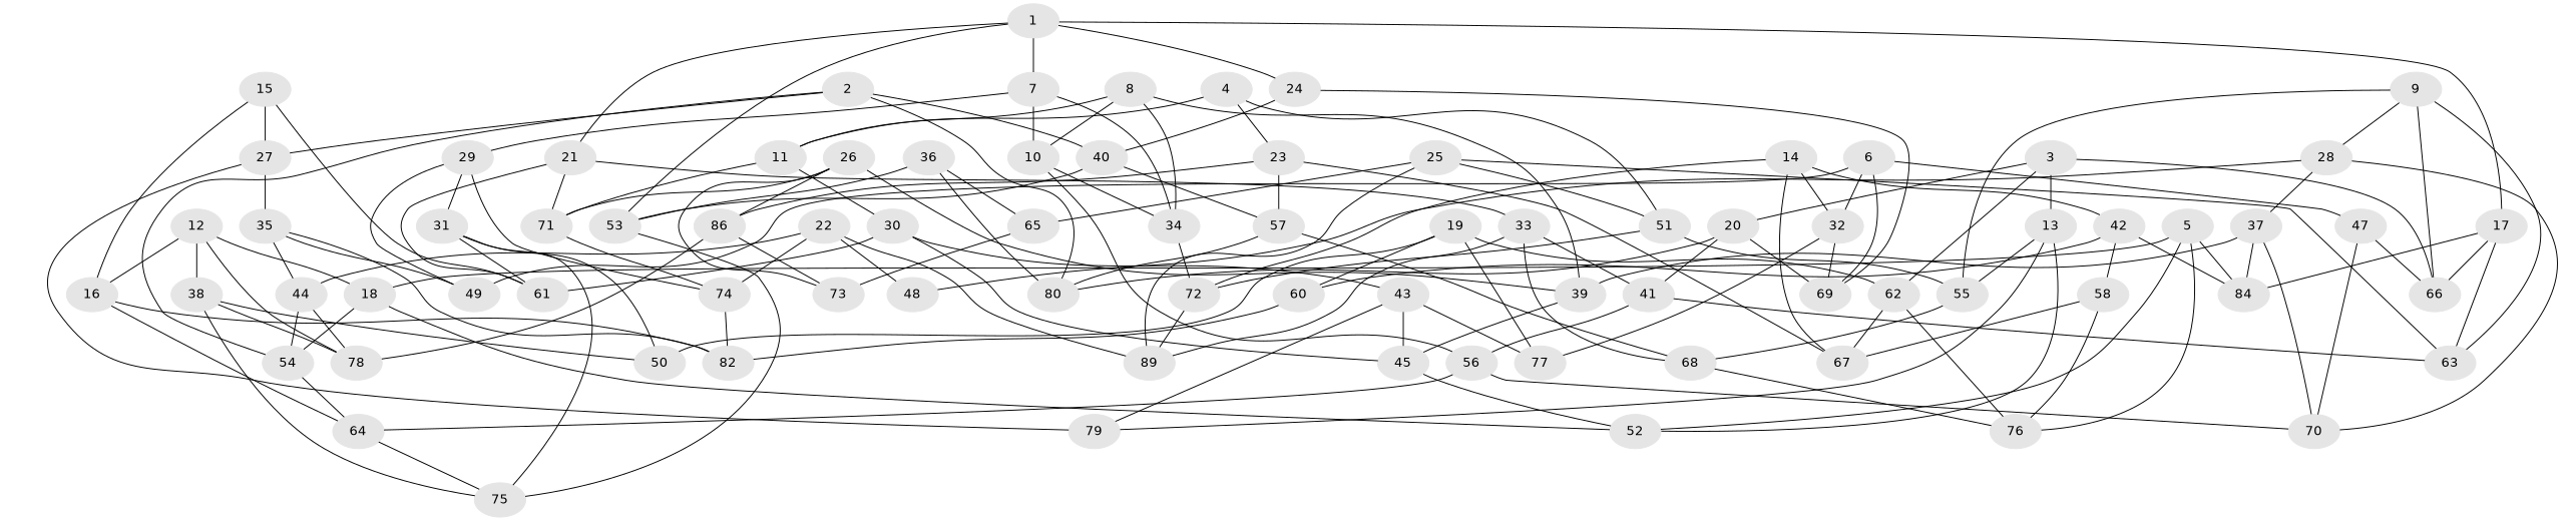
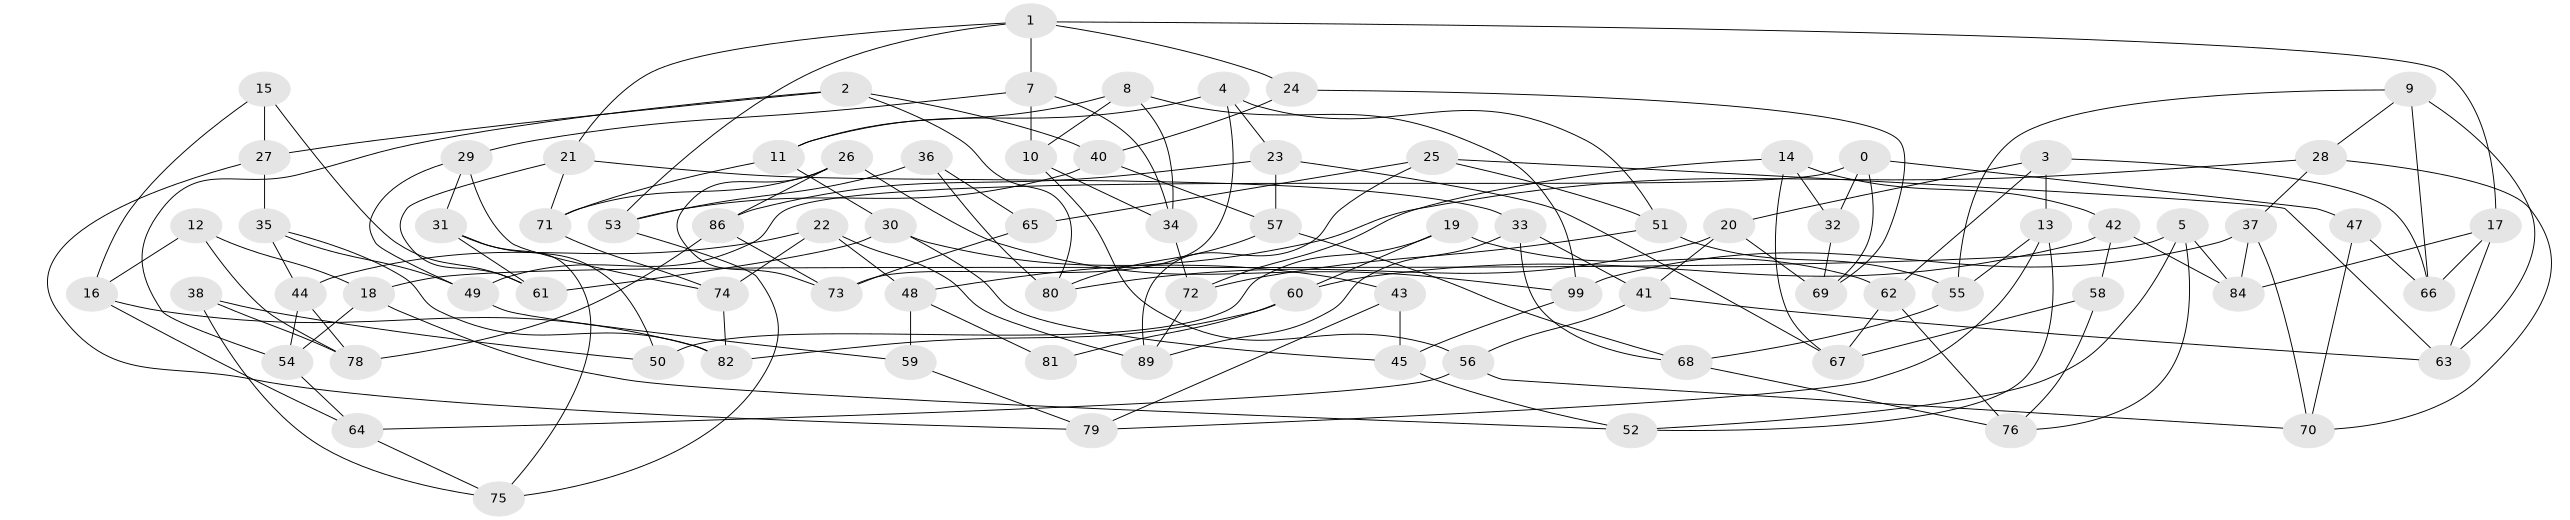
  graph {
    fontname="DejaVu Sans"
    node [color=gray90 fontname="DejaVu Sans" style=filled]
    edge [fontname="DejaVu Sans"]
    1
    7
    21
    24
    53
    17
    10
    29
    34
    71
    61
    33
    40
    69
    75
    2
    27
    54
    80
    79
    35
    57
    64
    3
    13
    20
    62
    66
    52
    55
    41
    76
    67
    4
    11
    23
    51
    73
    30
    n40 [label=86]
    72
    5
    18
    84
-   6
+   6 [label=0]
    32
    47
    49
-   77
    70
+   59
    56
    74
    31
    8
-   39
+   39 [label=99]
    45
    9
    28
    63
    48
    37
    68
    43
    12
    16
    38
    78
    82
    50
    14
    42
    60
    58
    n75 [label=89]
    15
    19
+   81
    22
    44
    25
    65
    26
    36
    1 -- 7
    1 -- 21
    1 -- 24
    1 -- 53
    1 -- 17
    7 -- 10
    7 -- 29
    7 -- 34
    21 -- 71
    21 -- 61
    21 -- 33
    24 -- 40
    24 -- 69
    53 -- 75
    17 -- 66
    17 -- 84
    17 -- 63
    10 -- 34
    10 -- 56
    29 -- 49
    29 -- 74
    29 -- 31
    34 -- 72
    71 -- 74
    33 -- 41
    33 -- 68
    33 -- n75
    40 -- 53
    40 -- 57
    2 -- 40
    2 -- 27
    2 -- 54
    2 -- 80
    27 -- 79
    27 -- 35
    54 -- 64
    35 -- 49
    35 -- 82
    35 -- 44
    57 -- 80
    57 -- 68
    64 -- 75
    3 -- 13
    3 -- 20
    3 -- 62
    3 -- 66
    13 -- 79
    13 -- 52
    13 -- 55
    20 -- 69
    20 -- 80
    20 -- 41
    62 -- 76
    62 -- 67
    55 -- 68
    41 -- 56
    41 -- 63
    4 -- 11
    4 -- 23
    4 -- 51
+   4 -- 73
    11 -- 71
    11 -- 30
    23 -- 57
    23 -- 67
    23 -- n40
    51 -- 55
    51 -- 72
    30 -- 61
    30 -- 45
    30 -- 43
    n40 -- 73
    n40 -- 78
    72 -- n75
    5 -- 52
    5 -- 76
    5 -- 18
    5 -- 84
    18 -- 54
    18 -- 52
    6 -- 69
    6 -- 32
    6 -- 47
    6 -- 49
    32 -- 69
-   32 -- 77
    47 -- 66
    47 -- 70
+   49 -- 59
+   59 -- 79
    56 -- 64
    56 -- 70
    74 -- 82
    31 -- 61
    31 -- 75
    31 -- 50
    8 -- 10
    8 -- 34
    8 -- 11
    8 -- 39
    39 -- 45
    45 -- 52
    9 -- 66
    9 -- 55
    9 -- 28
    9 -- 63
    28 -- 70
    28 -- 48
    28 -- 37
+   48 -- 59
+   48 -- 81
    37 -- 84
    37 -- 70
    37 -- 39
    68 -- 76
    43 -- 79
-   43 -- 77
    43 -- 45
    12 -- 18
    12 -- 16
-   12 -- 38
    12 -- 78
    16 -- 64
    16 -- 82
    38 -- 75
    38 -- 78
    38 -- 50
    14 -- 67
    14 -- 72
    14 -- 32
    14 -- 42
    42 -- 84
    42 -- 60
    42 -- 58
    60 -- 82
+   60 -- 81
    58 -- 76
    58 -- 67
    15 -- 61
    15 -- 27
    15 -- 16
    19 -- 62
-   19 -- 77
    19 -- 50
    19 -- 60
    22 -- 74
    22 -- 48
    22 -- n75
    22 -- 44
    44 -- 54
    44 -- 78
    25 -- 51
    25 -- 63
    25 -- n75
    25 -- 65
    65 -- 73
    26 -- 71
    26 -- 73
    26 -- n40
    26 -- 39
    36 -- 53
    36 -- 80
    36 -- 65
  }
